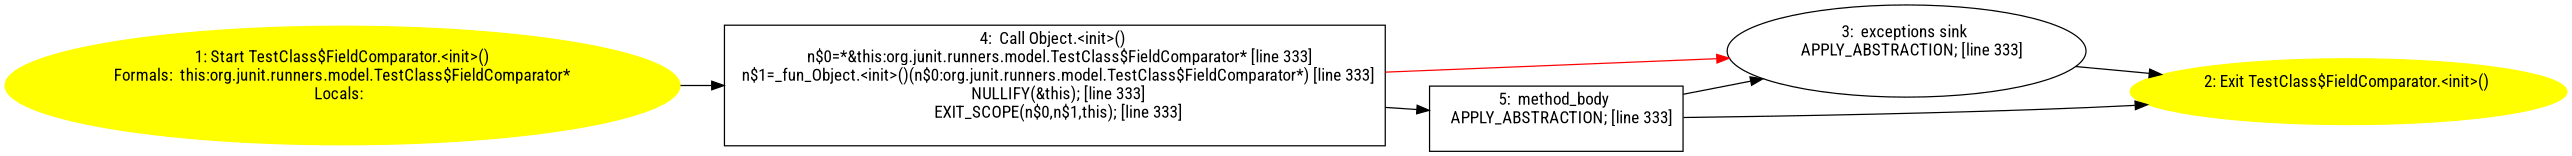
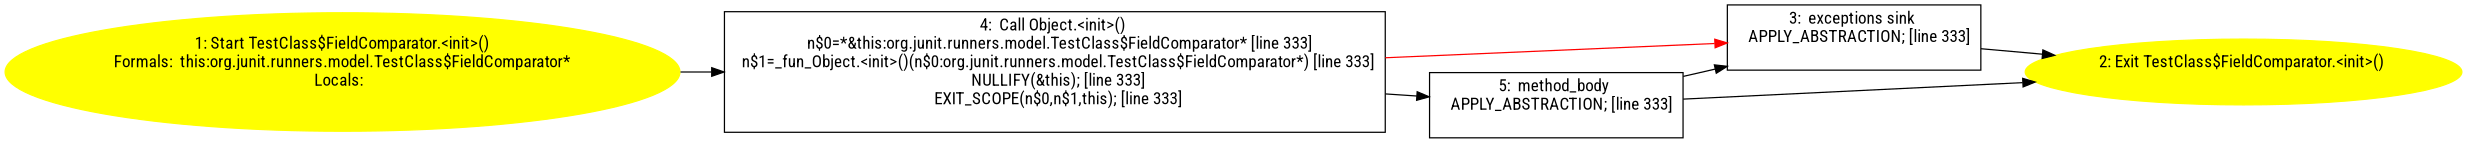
  digraph {
    fontname="Roboto Condensed"
    rankdir=LR
    node [fontname="Roboto Condensed" shape=box]
    edge [fontname="Roboto Condensed"]
    n1 [color=yellow label="1: Start TestClass$FieldComparator.<init>()\nFormals:  this:org.junit.runners.model.TestClass$FieldComparator*\nLocals:  \n  " style=filled shape=""]
    n2 [label="4:  Call Object.<init>() \n   n$0=*&this:org.junit.runners.model.TestClass$FieldComparator* [line 333]\n  n$1=_fun_Object.<init>()(n$0:org.junit.runners.model.TestClass$FieldComparator*) [line 333]\n  NULLIFY(&this); [line 333]\n  EXIT_SCOPE(n$0,n$1,this); [line 333]\n "]
-   n3 [label="3:  exceptions sink \n   APPLY_ABSTRACTION; [line 333]\n " shape=ellipse]
+   n3 [label="3:  exceptions sink \n   APPLY_ABSTRACTION; [line 333]\n "]
    n4 [label="5:  method_body \n   APPLY_ABSTRACTION; [line 333]\n "]
    n5 [color=yellow label="2: Exit TestClass$FieldComparator.<init>() \n  " style=filled shape=""]
    n1 -> n2
    n2 -> n3 [color=red]
    n2 -> n4
    n3 -> n5
    n4 -> n3 [color=black]
    n4 -> n5
  }
